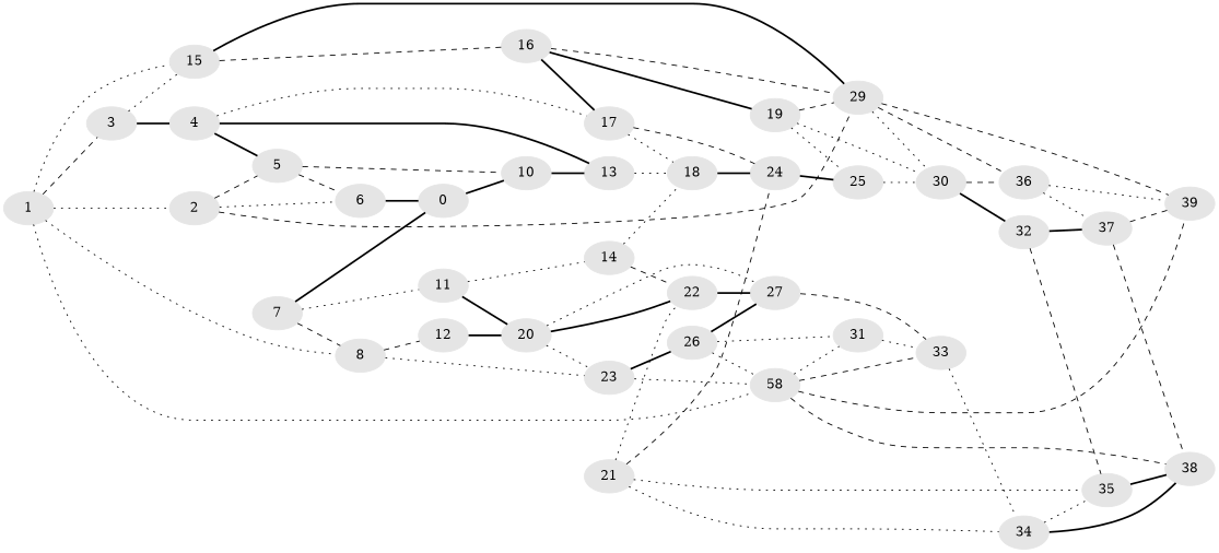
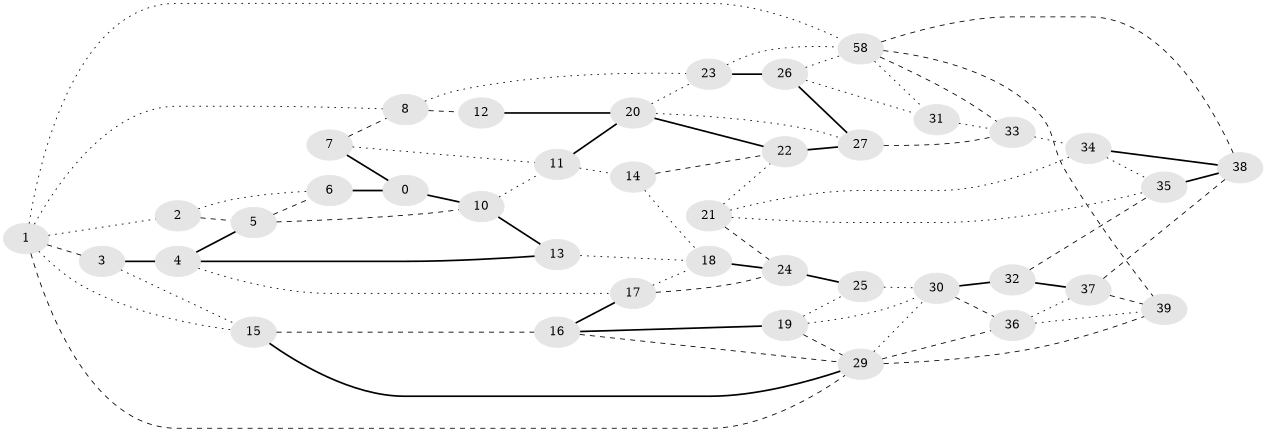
  graph {
    rankdir=LR
    node [color=gray90 style=filled]
    edge [style=dotted weight=1.0]
    1
    2
    3
    8
    15
    n6 [label=58]
    29
    5
    6
    4
    12
    23
    16
    31
    33
    38
    39
    30
    36
    10
    n21 [label=0]
    13
    17
    18
    24
    11
    7
    14
    20
    26
    22
    27
    19
    25
    32
    21
    34
    35
    37
    1 -- 2
    1 -- 3 [style=dashed]
    1 -- 8
    1 -- 15
    1 -- n6
-   2 -- 29 [style=dashed]
+   1 -- 29 [style=dashed]
    2 -- 5 [style=dashed]
    2 -- 6
    3 -- 15
    3 -- 4 [style=bold]
    8 -- 12 [style=dashed]
    8 -- 23
    15 -- 29 [style=bold]
    15 -- 16 [style=dashed]
    n6 -- 31
    n6 -- 33 [style=dashed]
    n6 -- 38 [style=dashed]
    n6 -- 39 [style=dashed]
    29 -- 39 [style=dashed]
    29 -- 30
    29 -- 36 [style=dashed]
    5 -- 6 [style=dashed]
    5 -- 10 [style=dashed]
    6 -- n21 [style=bold weight=2.0]
    4 -- 5 [style=bold]
    4 -- 13 [style=bold]
    4 -- 17
    12 -- 20 [style=bold]
    23 -- n6
    23 -- 26 [style=bold]
    16 -- 29 [style=dashed]
    16 -- 17 [style=bold]
    16 -- 19 [style=bold]
    31 -- 33
    33 -- 34
    30 -- 36 [style=dashed]
    30 -- 32 [style=bold]
    36 -- 39
    36 -- 37
    10 -- 13 [style=bold]
+   10 -- 11
    n21 -- 10 [style=bold]
    13 -- 18
    17 -- 18
    17 -- 24 [style=dashed]
    18 -- 24 [style=bold]
    24 -- 25 [style=bold]
    11 -- 14
    11 -- 20 [style=bold]
    7 -- 8 [style=dashed]
    7 -- n21 [style=bold]
    7 -- 11
    14 -- 18
    14 -- 22 [style=dashed]
    20 -- 23
    20 -- 22 [style=bold]
    20 -- 27
    26 -- n6
    26 -- 31
    26 -- 27 [style=bold]
    22 -- 27 [style=bold]
    27 -- 33 [style=dashed]
    19 -- 29 [style=dashed]
    19 -- 30
    19 -- 25
    25 -- 30 [weight=2.0]
    32 -- 35 [style=dashed]
    32 -- 37 [style=bold]
    21 -- 24 [style=dashed]
    21 -- 22
    21 -- 34
    21 -- 35
    34 -- 38 [style=bold]
    34 -- 35
    35 -- 38 [style=bold]
    37 -- 38 [style=dashed]
    37 -- 39 [style=dashed]
  }
